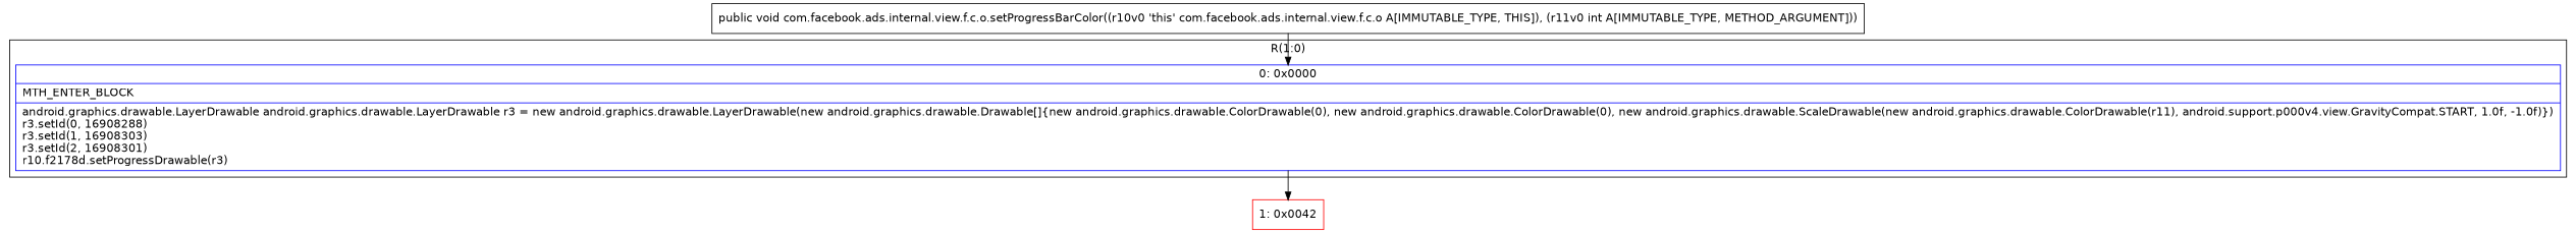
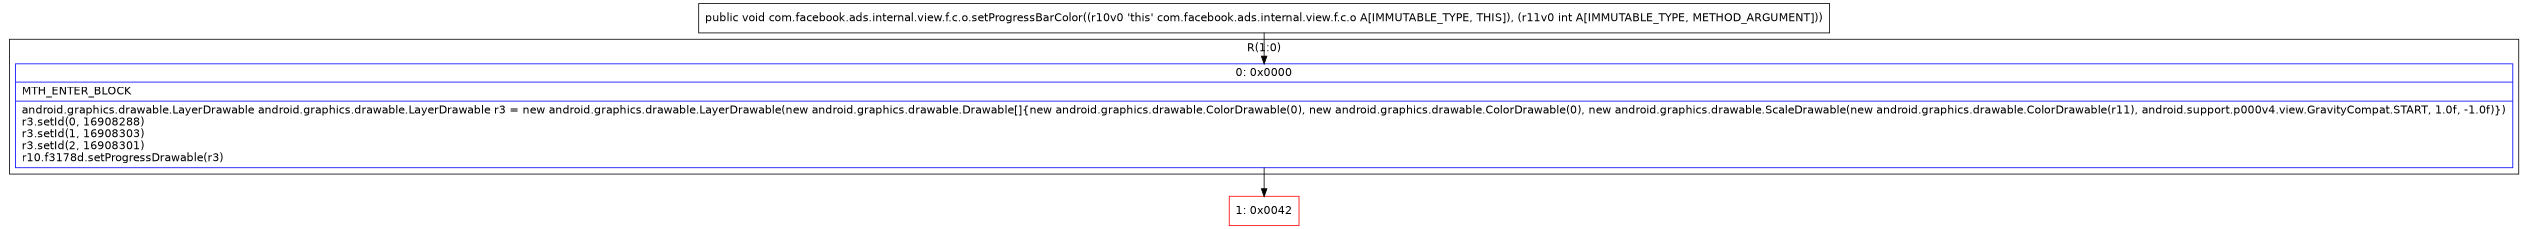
  digraph {
    fontname="DejaVu Sans"
    node [shape=record fontname="DejaVu Sans"]
    edge [fontname="DejaVu Sans"]
-   n1 [color=blue label="{0\:\ 0x0000|MTH_ENTER_BLOCK\l|android.graphics.drawable.LayerDrawable android.graphics.drawable.LayerDrawable r3 = new android.graphics.drawable.LayerDrawable(new android.graphics.drawable.Drawable[]\{new android.graphics.drawable.ColorDrawable(0), new android.graphics.drawable.ColorDrawable(0), new android.graphics.drawable.ScaleDrawable(new android.graphics.drawable.ColorDrawable(r11), android.support.p000v4.view.GravityCompat.START, 1.0f, \-1.0f)\})\lr3.setId(0, 16908288)\lr3.setId(1, 16908303)\lr3.setId(2, 16908301)\lr10.f2178d.setProgressDrawable(r3)\l}"]
+   n1 [color=blue label="{0\:\ 0x0000|MTH_ENTER_BLOCK\l|android.graphics.drawable.LayerDrawable android.graphics.drawable.LayerDrawable r3 = new android.graphics.drawable.LayerDrawable(new android.graphics.drawable.Drawable[]\{new android.graphics.drawable.ColorDrawable(0), new android.graphics.drawable.ColorDrawable(0), new android.graphics.drawable.ScaleDrawable(new android.graphics.drawable.ColorDrawable(r11), android.support.p000v4.view.GravityCompat.START, 1.0f, \-1.0f)\})\lr3.setId(0, 16908288)\lr3.setId(1, 16908303)\lr3.setId(2, 16908301)\lr10.f3178d.setProgressDrawable(r3)\l}"]
    n2 [color=red label="{1\:\ 0x0042}"]
    n3 [label="{public void com.facebook.ads.internal.view.f.c.o.setProgressBarColor((r10v0 'this' com.facebook.ads.internal.view.f.c.o A[IMMUTABLE_TYPE, THIS]), (r11v0 int A[IMMUTABLE_TYPE, METHOD_ARGUMENT])) }"]
    subgraph cluster_1 {
      label="R(1:0)"
      n1
    }
    n1 -> n2
    n3 -> n1
  }
